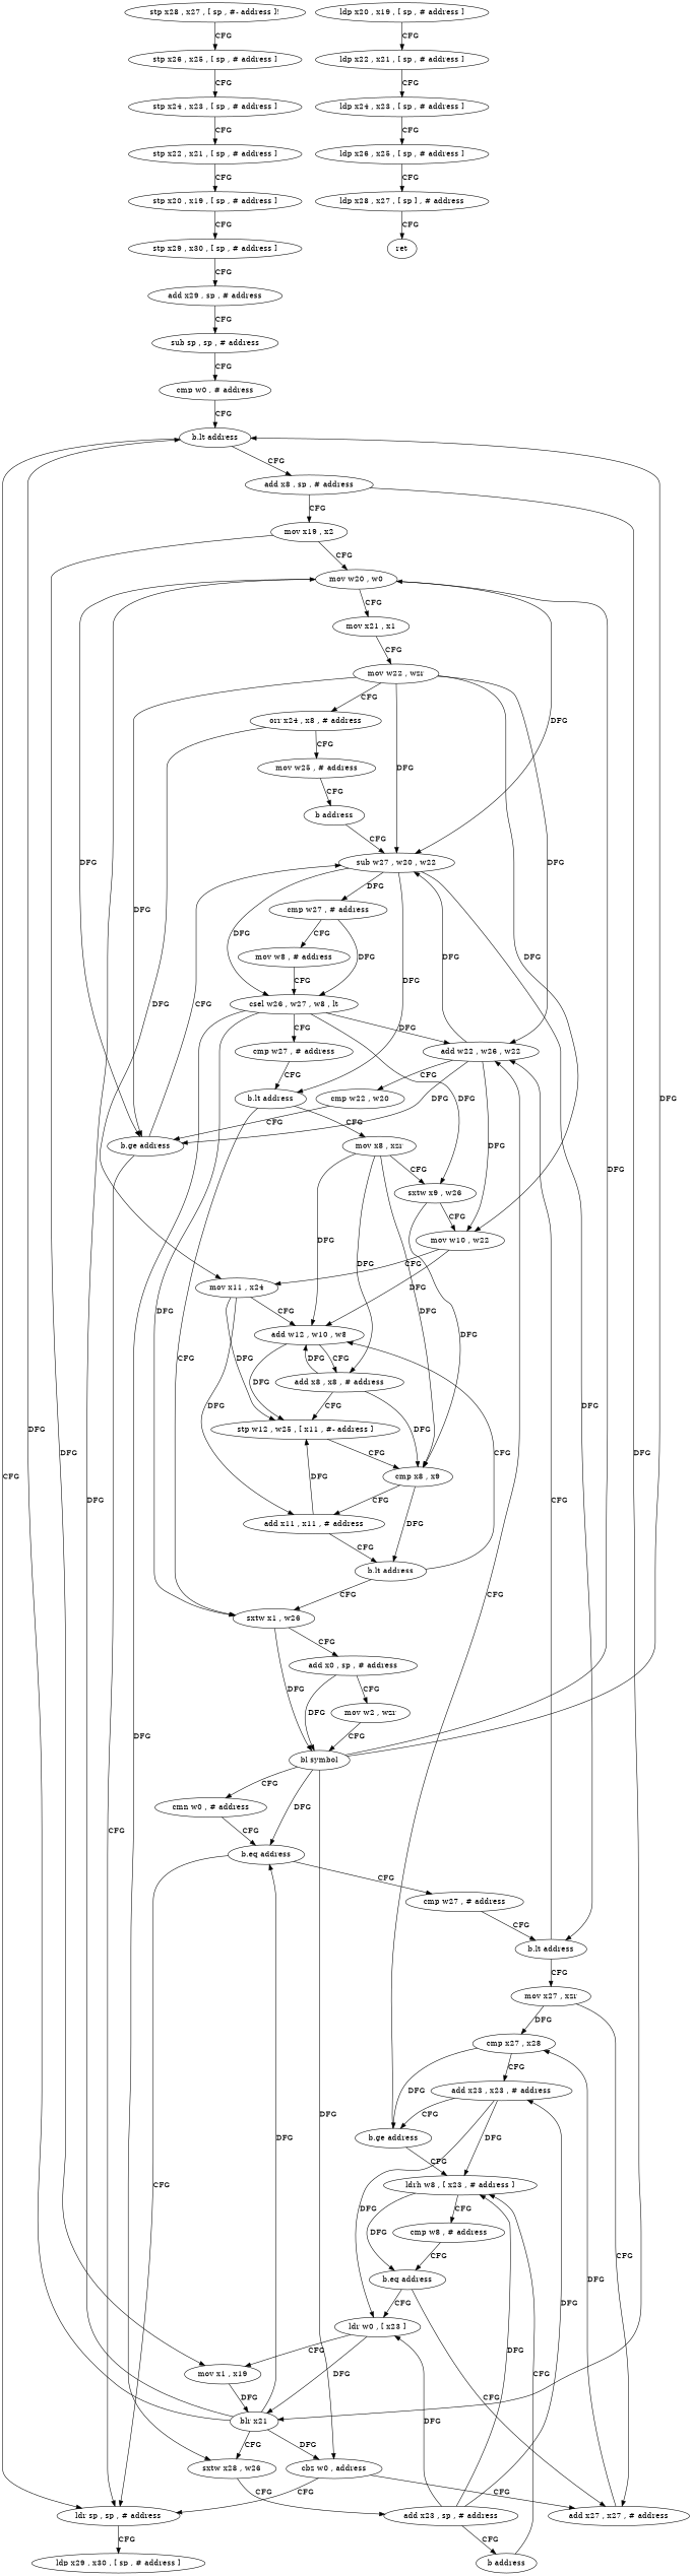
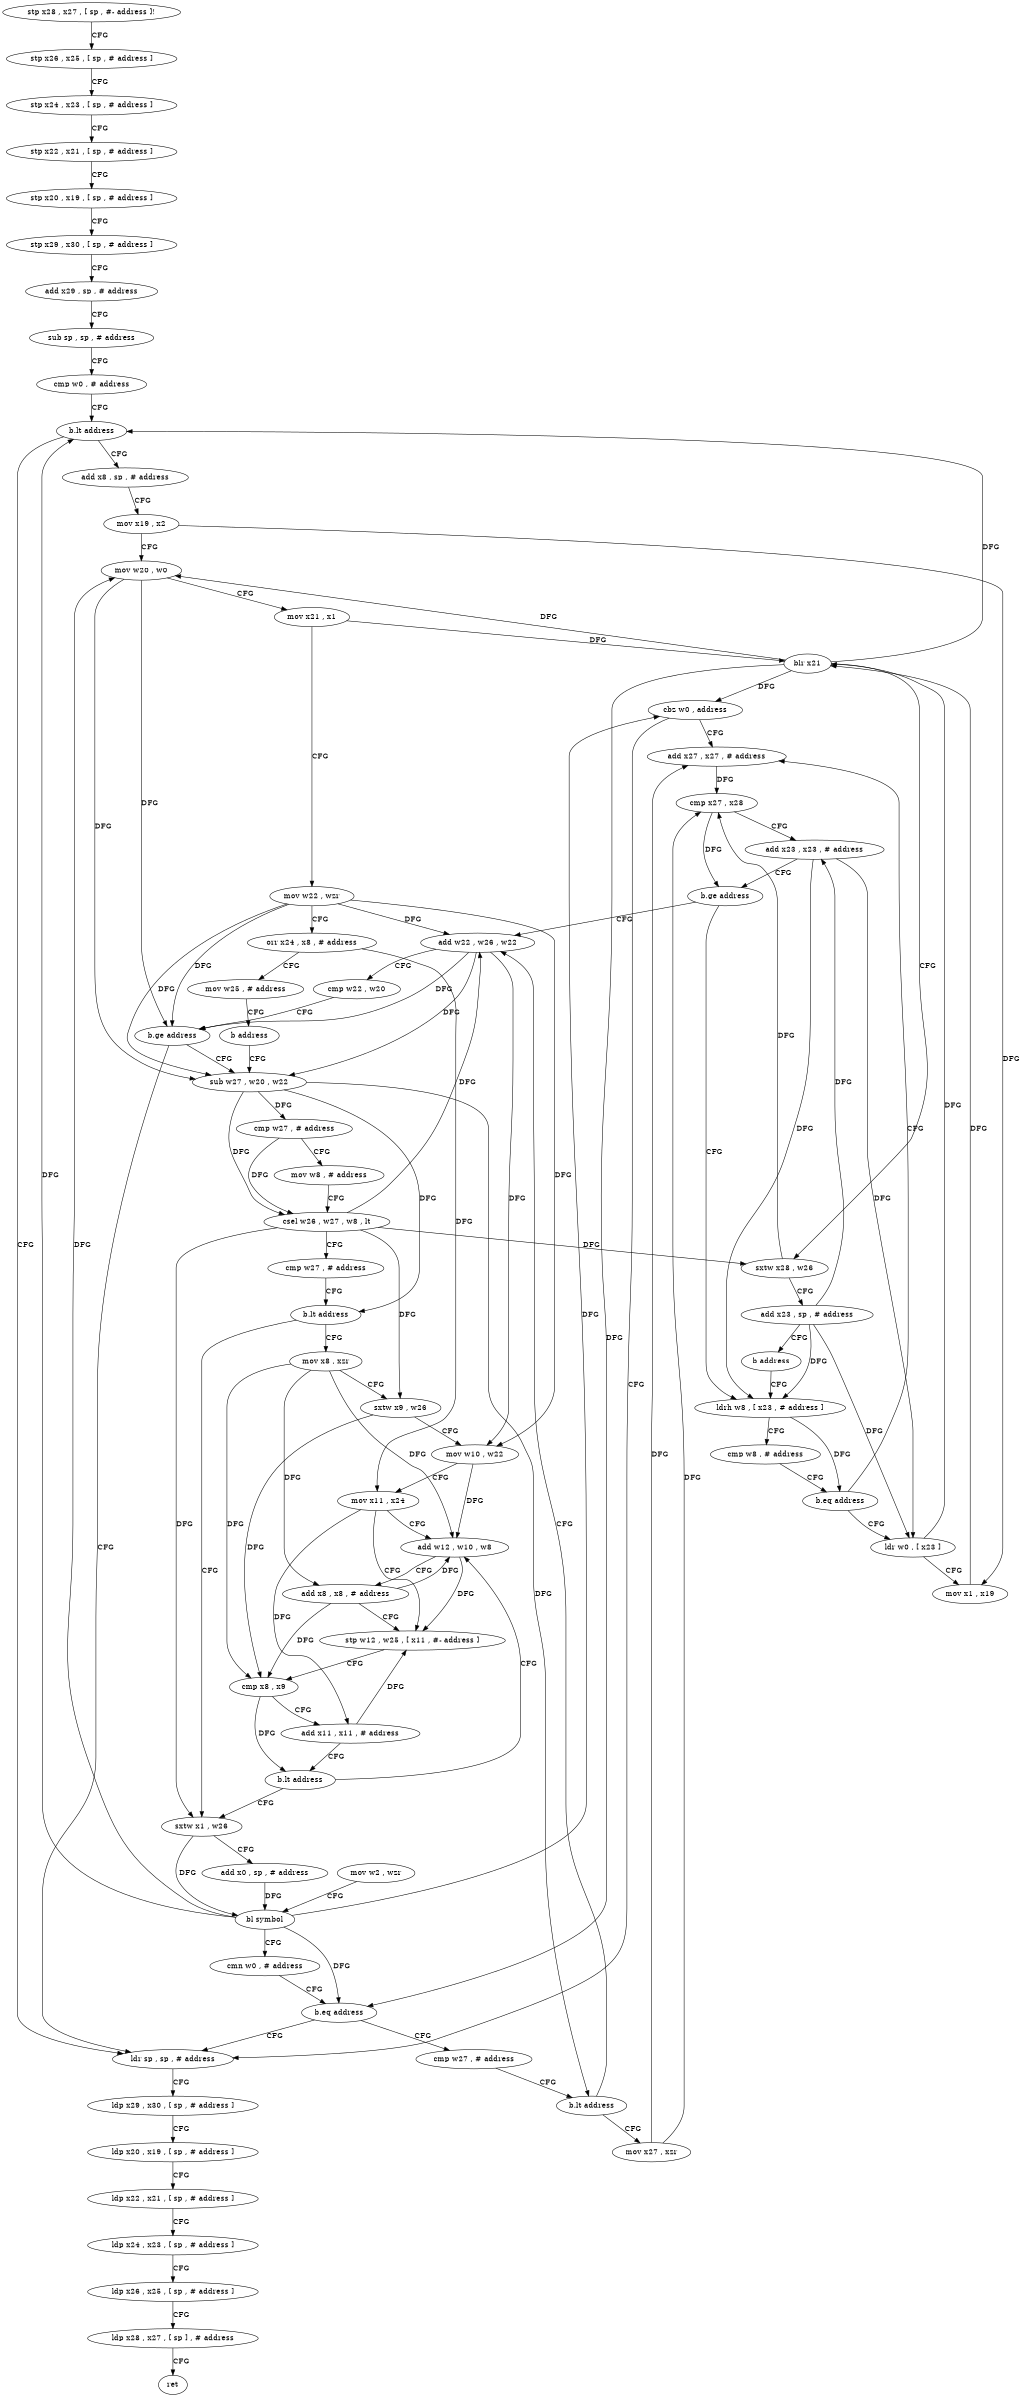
  digraph {
    n1 [label="stp x28 , x27 , [ sp , #- address ]!"]
    n2 [label="stp x26 , x25 , [ sp , # address ]"]
    n3 [label="stp x24 , x23 , [ sp , # address ]"]
    n4 [label="stp x22 , x21 , [ sp , # address ]"]
    n5 [label="stp x20 , x19 , [ sp , # address ]"]
    n6 [label="stp x29 , x30 , [ sp , # address ]"]
    n7 [label="add x29 , sp , # address"]
    n8 [label="sub sp , sp , # address"]
    n9 [label="cmp w0 , # address"]
    n10 [label="b.lt address"]
    n11 [label="ldr sp , sp , # address"]
    n12 [label="add x8 , sp , # address"]
    n13 [label="ldp x29 , x30 , [ sp , # address ]"]
    n14 [label="mov x19 , x2"]
    n15 [label="ldp x20 , x19 , [ sp , # address ]"]
    n16 [label="mov w20 , w0"]
    n17 [label="mov x1 , x19"]
    n18 [label="ldp x22 , x21 , [ sp , # address ]"]
    n19 [label="ldp x24 , x23 , [ sp , # address ]"]
    n20 [label="ldp x26 , x25 , [ sp , # address ]"]
    n21 [label="ldp x28 , x27 , [ sp ] , # address"]
    n22 [label=ret]
    n23 [label="mov x21 , x1"]
    n24 [label="sub w27 , w20 , w22"]
    n25 [label="b.ge address"]
    n26 [label="blr x21"]
    n27 [label="mov w22 , wzr"]
    n28 [label="cmp w27 , # address"]
    n29 [label="csel w26 , w27 , w8 , lt"]
    n30 [label="b.lt address"]
    n31 [label="b.lt address"]
    n32 [label="orr x24 , x8 , # address"]
    n33 [label="mov w10 , w22"]
    n34 [label="add w22 , w26 , w22"]
    n35 [label="sxtw x28 , w26"]
    n36 [label="b.eq address"]
    n37 [label="cbz w0 , address"]
    n38 [label="mov w25 , # address"]
    n39 [label="mov x11 , x24"]
    n40 [label="add w12 , w10 , w8"]
    n41 [label="cmp w22 , w20"]
    n42 [label="b address"]
    n43 [label="stp w12 , w25 , [ x11 , #- address ]"]
    n44 [label="add x11 , x11 , # address"]
    n45 [label="mov w8 , # address"]
    n46 [label="cmp w27 , # address"]
    n47 [label="sxtw x1 , w26"]
    n48 [label="sxtw x9 , w26"]
    n49 [label="mov x8 , xzr"]
    n50 [label="mov x27 , xzr"]
    n51 [label="add x0 , sp , # address"]
    n52 [label="bl symbol"]
    n53 [label="cmp x8 , x9"]
    n54 [label="cmp x27 , x28"]
    n55 [label="add x23 , sp , # address"]
    n56 [label="add x8 , x8 , # address"]
    n57 [label="mov w2 , wzr"]
    n58 [label="cmn w0 , # address"]
    n59 [label="b.lt address"]
    n60 [label="cmp w27 , # address"]
    n61 [label="add x27 , x27 , # address"]
    n62 [label="add x23 , x23 , # address"]
    n63 [label="b.ge address"]
    n64 [label="b address"]
    n65 [label="ldrh w8 , [ x23 , # address ]"]
    n66 [label="ldr w0 , [ x23 ]"]
    n67 [label="cmp w8 , # address"]
    n68 [label="b.eq address"]
    n1 -> n2 [label=CFG]
    n2 -> n3 [label=CFG]
    n3 -> n4 [label=CFG]
    n4 -> n5 [label=CFG]
    n5 -> n6 [label=CFG]
    n6 -> n7 [label=CFG]
    n7 -> n8 [label=CFG]
    n8 -> n9 [label=CFG]
    n9 -> n10 [label=CFG]
    n10 -> n11 [label=CFG]
    n10 -> n12 [label=CFG]
    n11 -> n13 [label=CFG]
    n12 -> n14 [label=CFG]
+   n13 -> n15 [label=CFG]
    n14 -> n16 [label=CFG]
    n14 -> n17 [label=DFG]
    n15 -> n18 [label=CFG]
    n16 -> n23 [label=CFG]
    n16 -> n24 [label=DFG]
    n16 -> n25 [label=DFG]
    n17 -> n26 [label=DFG]
    n18 -> n19 [label=CFG]
    n19 -> n20 [label=CFG]
    n20 -> n21 [label=CFG]
    n21 -> n22 [label=CFG]
-   n12 -> n26 [label=DFG]
+   n23 -> n26 [label=DFG]
    n23 -> n27 [label=CFG]
    n24 -> n28 [label=DFG]
    n24 -> n29 [label=DFG]
    n24 -> n30 [label=DFG]
    n24 -> n31 [label=DFG]
    n25 -> n11 [label=CFG]
    n25 -> n24 [label=CFG]
    n26 -> n10 [label=DFG]
    n26 -> n16 [label=DFG]
    n26 -> n35 [label=CFG]
    n26 -> n36 [label=DFG]
    n26 -> n37 [label=DFG]
    n27 -> n24 [label=DFG]
    n27 -> n25 [label=DFG]
    n27 -> n32 [label=CFG]
    n27 -> n33 [label=DFG]
    n27 -> n34 [label=DFG]
    n28 -> n29 [label=DFG]
    n28 -> n45 [label=CFG]
    n29 -> n34 [label=DFG]
    n29 -> n35 [label=DFG]
    n29 -> n46 [label=CFG]
    n29 -> n47 [label=DFG]
    n29 -> n48 [label=DFG]
    n30 -> n47 [label=CFG]
    n30 -> n49 [label=CFG]
    n31 -> n34 [label=CFG]
    n31 -> n50 [label=CFG]
    n32 -> n38 [label=CFG]
    n32 -> n39 [label=DFG]
    n33 -> n39 [label=CFG]
    n33 -> n40 [label=DFG]
    n34 -> n24 [label=DFG]
    n34 -> n25 [label=DFG]
    n34 -> n33 [label=DFG]
    n34 -> n41 [label=CFG]
+   n35 -> n54 [label=DFG]
    n35 -> n55 [label=CFG]
    n36 -> n11 [label=CFG]
    n36 -> n60 [label=CFG]
    n37 -> n11 [label=CFG]
    n37 -> n61 [label=CFG]
    n38 -> n42 [label=CFG]
    n39 -> n40 [label=CFG]
-   n39 -> n43 [label=DFG]
+   n39 -> n43 [label=CFG]
    n39 -> n44 [label=DFG]
    n40 -> n43 [label=DFG]
    n40 -> n56 [label=CFG]
    n41 -> n25 [label=CFG]
    n42 -> n24 [label=CFG]
    n43 -> n53 [label=CFG]
    n44 -> n43 [label=DFG]
    n44 -> n59 [label=CFG]
    n45 -> n29 [label=CFG]
    n46 -> n30 [label=CFG]
    n47 -> n51 [label=CFG]
    n47 -> n52 [label=DFG]
    n48 -> n33 [label=CFG]
    n48 -> n53 [label=DFG]
    n49 -> n40 [label=DFG]
    n49 -> n48 [label=CFG]
    n49 -> n53 [label=DFG]
    n49 -> n56 [label=DFG]
    n50 -> n54 [label=DFG]
-   n50 -> n61 [label=CFG]
+   n50 -> n61 [label=DFG]
    n51 -> n52 [label=DFG]
-   n51 -> n57 [label=CFG]
    n52 -> n10 [label=DFG]
    n52 -> n16 [label=DFG]
    n52 -> n36 [label=DFG]
    n52 -> n37 [label=DFG]
    n52 -> n58 [label=CFG]
    n53 -> n44 [label=CFG]
    n53 -> n59 [label=DFG]
    n54 -> n62 [label=CFG]
    n54 -> n63 [label=DFG]
    n55 -> n62 [label=DFG]
    n55 -> n64 [label=CFG]
    n55 -> n65 [label=DFG]
    n55 -> n66 [label=DFG]
    n56 -> n40 [label=DFG]
    n56 -> n43 [label=CFG]
    n56 -> n53 [label=DFG]
    n57 -> n52 [label=CFG]
    n58 -> n36 [label=CFG]
    n59 -> n40 [label=CFG]
    n59 -> n47 [label=CFG]
    n60 -> n31 [label=CFG]
    n61 -> n54 [label=DFG]
    n62 -> n63 [label=CFG]
    n62 -> n65 [label=DFG]
    n62 -> n66 [label=DFG]
    n63 -> n34 [label=CFG]
    n63 -> n65 [label=CFG]
    n64 -> n65 [label=CFG]
    n65 -> n67 [label=CFG]
    n65 -> n68 [label=DFG]
    n66 -> n17 [label=CFG]
    n66 -> n26 [label=DFG]
    n67 -> n68 [label=CFG]
    n68 -> n61 [label=CFG]
    n68 -> n66 [label=CFG]
  }
